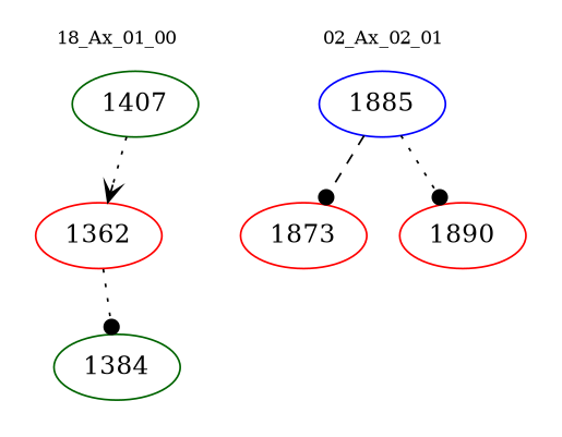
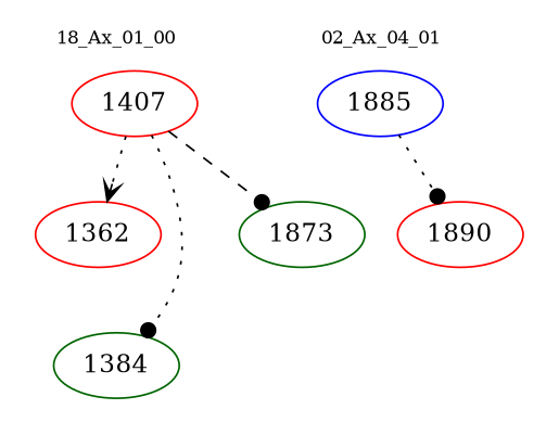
  digraph {
    node [color=red]
    edge [arrowhead=dot color=black style=dotted]
-   n1 [color=darkgreen label=1407]
+   n1 [label=1407]
    n2 [label=1362]
    n3 [color=darkgreen label=1384]
    n4 [color=blue label=1885]
-   n5 [label=1873]
+   n5 [color=darkgreen label=1873]
    n6 [label=1890]
    subgraph cluster_1 {
      color=white
      fontsize=10
      label="18_Ax_01_00"
      n1
      n2
      n3
    }
    subgraph cluster_2 {
      color=white
      fontsize=10
-     label="02_Ax_02_01"
+     label="02_Ax_04_01"
      n4
      n5
      n6
    }
    n1 -> n2 [arrowhead=vee]
-   n2 -> n3
-   n4 -> n5 [style=dashed]
+   n1 -> n3
+   n1 -> n5 [style=dashed]
    n4 -> n6
  }
